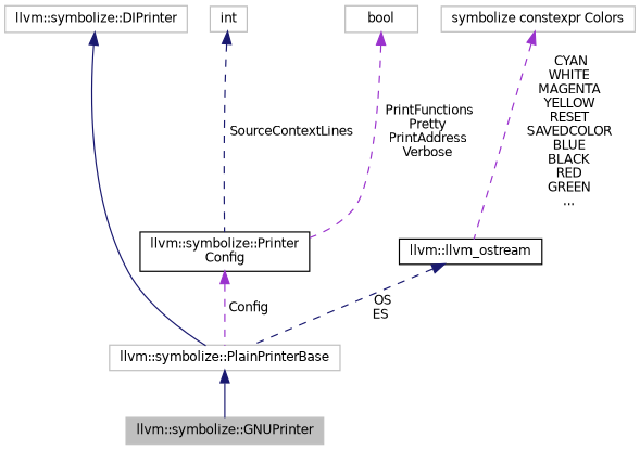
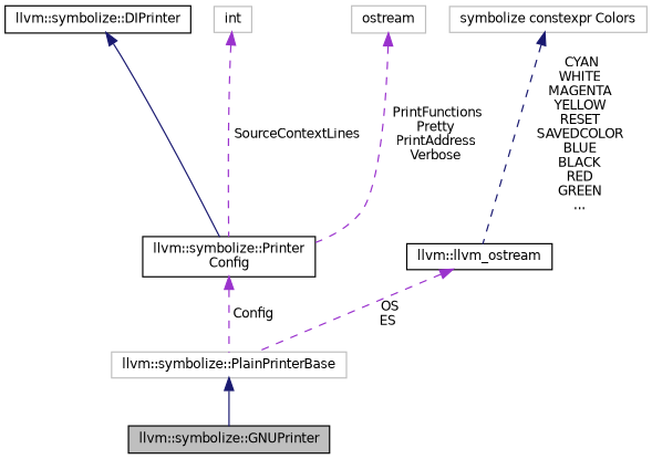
  digraph {
    node [color=black fontname=Helvetica fontsize=10 shape=record]
    edge [color=darkorchid3 dir=back fontname=Helvetica fontsize=10 labelfontname=Helvetica labelfontsize=10 style=dashed]
-   n1 [color=grey75 fillcolor=grey75 fontcolor=black height=0.2 label="llvm::symbolize::GNUPrinter" style=filled width=0.4]
+   n1 [fillcolor=grey75 fontcolor=black height=0.2 label="llvm::symbolize::GNUPrinter" style=filled width=0.4]
    n2 [color=grey75 height=0.2 label="llvm::symbolize::PlainPrinterBase" width=0.4]
-   n3 [color=grey75 height=0.2 label="llvm::symbolize::DIPrinter" width=0.4]
+   n3 [height=0.2 label="llvm::symbolize::DIPrinter" width=0.4]
    n4 [height=0.2 label="llvm::symbolize::Printer\lConfig" width=0.4]
    n5 [color=grey75 height=0.2 label=int width=0.4]
-   n6 [color=grey75 height=0.2 label=bool width=0.4]
+   n6 [color=grey75 height=0.2 label=ostream width=0.4]
    n7 [height=0.2 label="llvm::llvm_ostream" width=0.4]
    n8 [color=grey75 height=0.2 label="symbolize constexpr Colors" width=0.4]
    n2 -> n1 [color=midnightblue style=solid]
-   n3 -> n2 [color=midnightblue style=solid]
+   n3 -> n4 [color=midnightblue style=solid]
    n4 -> n2 [label=" Config"]
-   n5 -> n4 [color=midnightblue label=" SourceContextLines"]
+   n5 -> n4 [label=" SourceContextLines"]
    n6 -> n4 [label=" PrintFunctions\nPretty\nPrintAddress\nVerbose"]
-   n7 -> n2 [color=midnightblue label=" OS\nES"]
-   n8 -> n7 [label=" CYAN\nWHITE\nMAGENTA\nYELLOW\nRESET\nSAVEDCOLOR\nBLUE\nBLACK\nRED\nGREEN\n..."]
+   n7 -> n2 [label=" OS\nES"]
+   n8 -> n7 [color=midnightblue label=" CYAN\nWHITE\nMAGENTA\nYELLOW\nRESET\nSAVEDCOLOR\nBLUE\nBLACK\nRED\nGREEN\n..."]
  }
